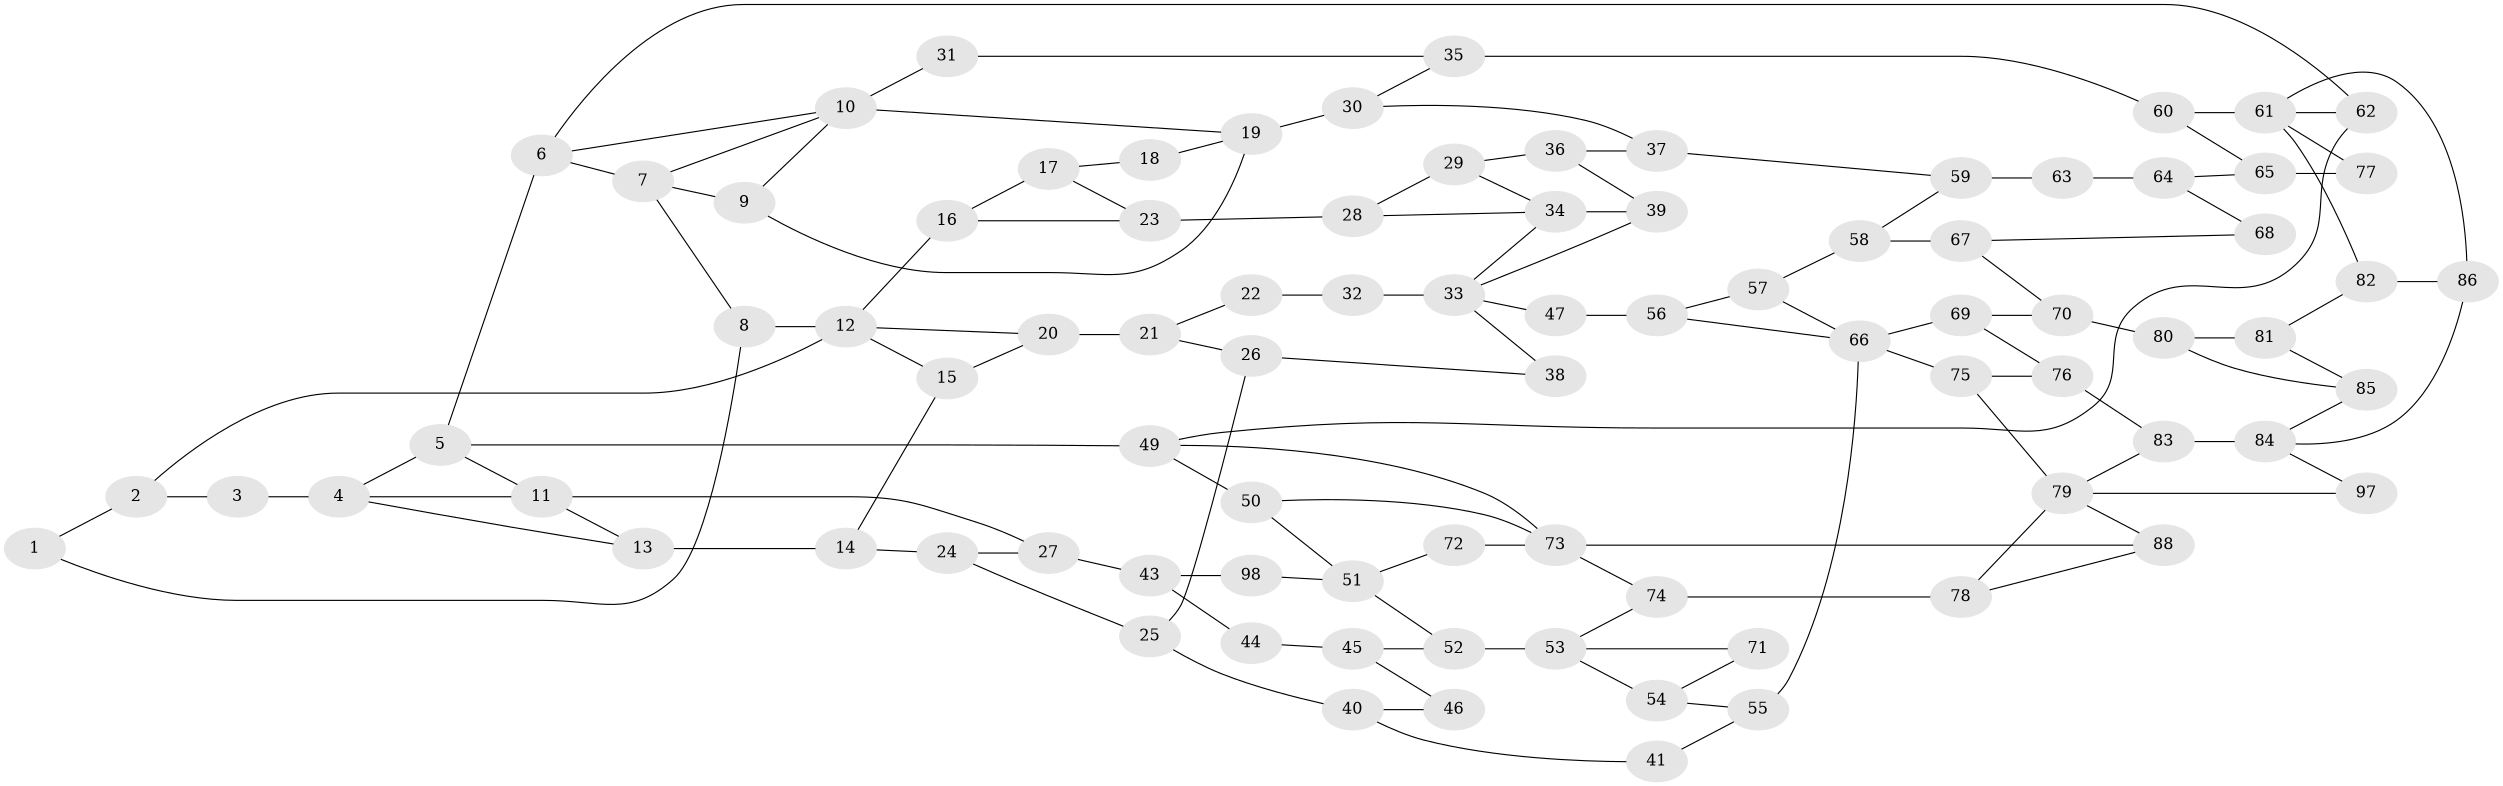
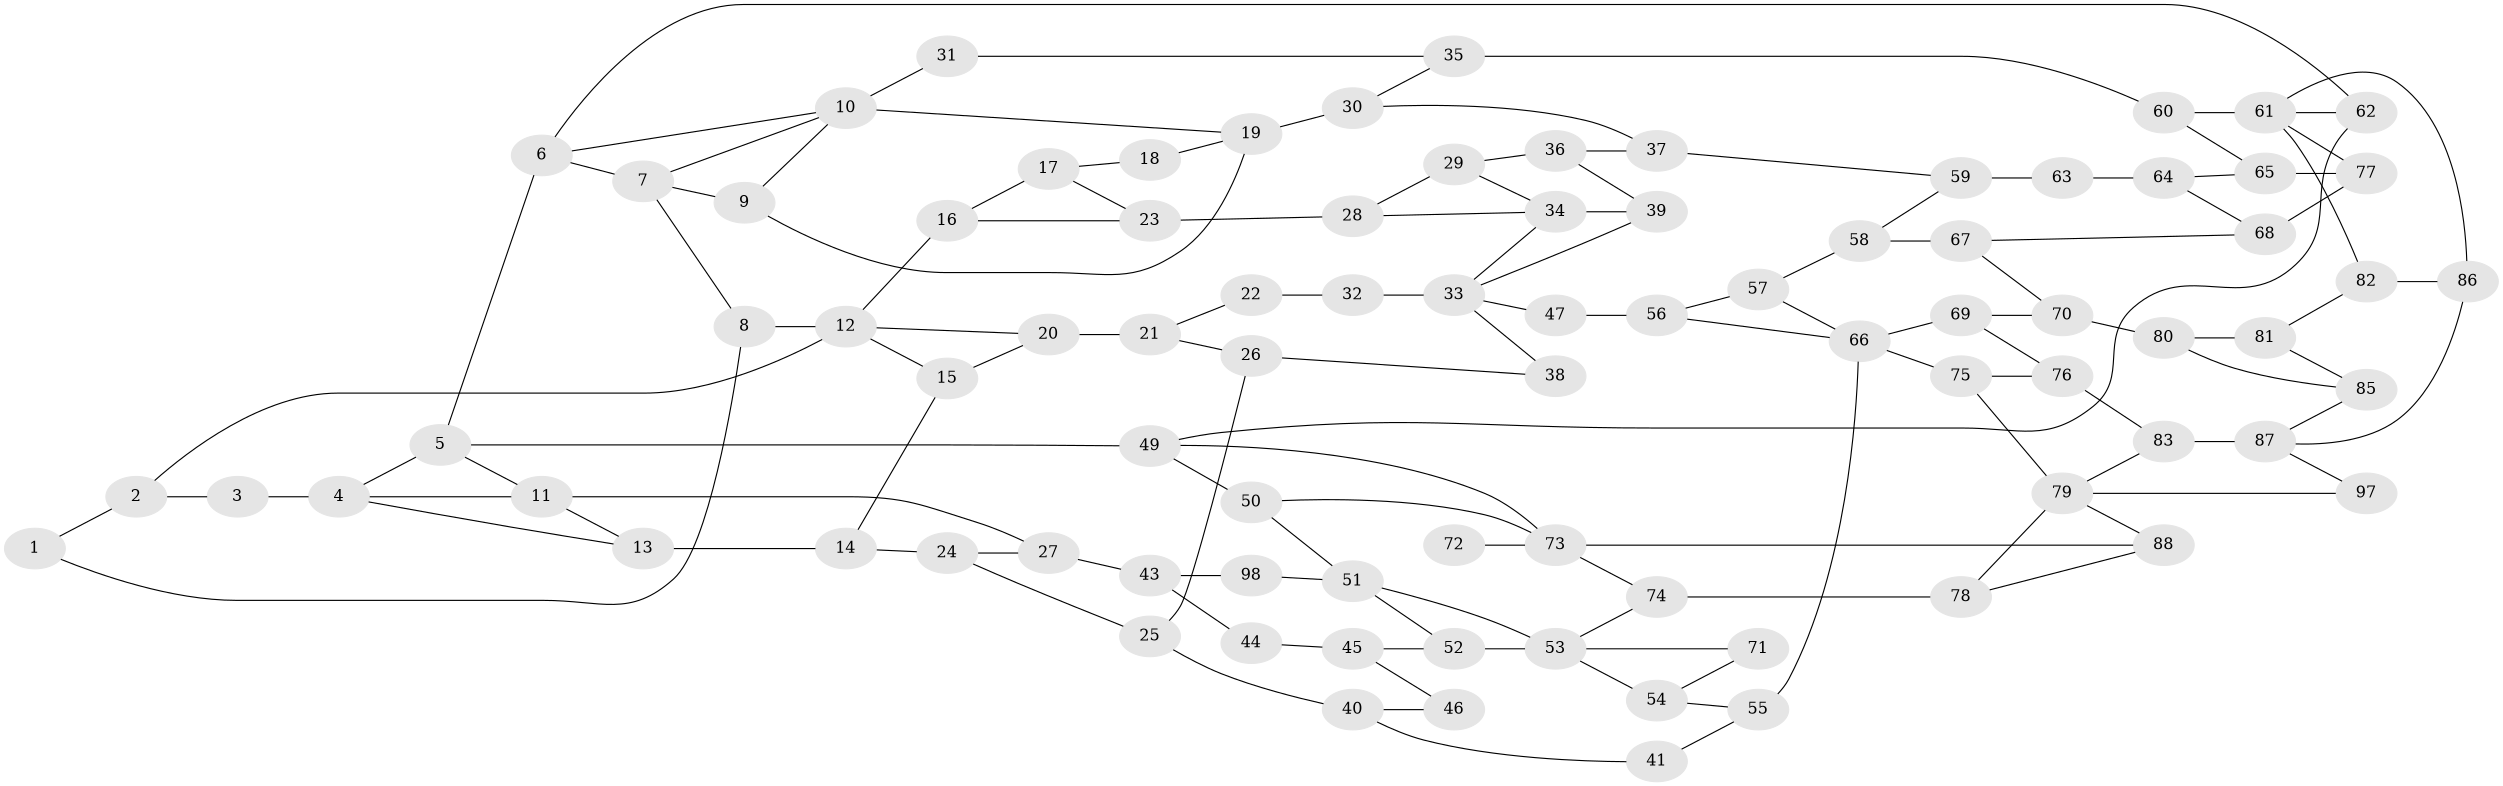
  graph {
    rankdir=LR
    node [color=gray90 style=filled]
    edge [weight=1.0]
    1
    2
    8
    3
    12
    4
    15
    16
    20
    5
    11
    13
    6
    49
    27
    14
    7
    10
    62
    50
    73
    9
    19
    31
    30
    35
    43
    17
    23
    21
    24
    25
    18
    22
    32
    28
    37
    26
    38
    33
    29
    34
    40
    41
    46
    44
    n47 [label=98]
    36
    39
    60
    59
    47
    56
    61
    65
    63
    55
    66
    45
    51
    52
    53
    57
    72
    74
    88
    54
    71
    78
    69
    75
    58
    67
    68
    70
    64
    77
    82
    86
    76
    79
    80
    83
    81
    85
    n86 [label=97]
-   84
+   84 [label=87]
    1 -- 2
    1 -- 8
    2 -- 3
    2 -- 12
    8 -- 12
    3 -- 4 [weight=2.0]
    12 -- 15
    12 -- 16 [weight=2.0]
    12 -- 20
    4 -- 5
    4 -- 11 [weight=2.0]
    4 -- 13
    15 -- 20
    16 -- 17
    16 -- 23
    20 -- 21
    5 -- 11
    5 -- 6
    5 -- 49
    11 -- 13
    11 -- 27 [weight=2.0]
    13 -- 14
    6 -- 7
    6 -- 10
    6 -- 62
    49 -- 62
    49 -- 50
    49 -- 73
    27 -- 43 [weight=2.0]
    14 -- 15
    14 -- 24
    7 -- 8
    7 -- 10
    7 -- 9
    10 -- 19
    10 -- 31 [weight=2.0]
    50 -- 73
    50 -- 51
    73 -- 74
    73 -- 88
    9 -- 10
    9 -- 19
    19 -- 30 [weight=2.0]
    31 -- 35
    30 -- 35
    30 -- 37
    35 -- 60
    43 -- 44 [weight=2.0]
    43 -- n47 [weight=2.0]
    17 -- 23
    17 -- 18
    23 -- 28
    21 -- 22
    21 -- 26
    24 -- 27
    24 -- 25
    25 -- 26
    25 -- 40
    18 -- 19 [weight=2.0]
    22 -- 32
    32 -- 33 [weight=2.0]
    28 -- 29
    28 -- 34
    37 -- 59
    26 -- 38
    33 -- 38
    33 -- 34
    33 -- 39
    33 -- 47
    29 -- 34
    29 -- 36
    34 -- 39
    40 -- 41
    40 -- 46
    41 -- 55
    44 -- 45 [weight=2.0]
    n47 -- 51
    36 -- 37
    36 -- 39
    60 -- 61
    60 -- 65
    59 -- 63
    47 -- 56
    56 -- 66
    56 -- 57
    61 -- 62 [weight=2.0]
    61 -- 77
    61 -- 82
    61 -- 86
    65 -- 77
    63 -- 64 [weight=2.0]
    55 -- 66
    66 -- 69
    66 -- 75
    45 -- 46 [weight=2.0]
    45 -- 52 [weight=2.0]
    51 -- 52 [weight=2.0]
-   51 -- 72
+   51 -- 53
    52 -- 53 [weight=2.0]
    53 -- 74
    53 -- 54
    53 -- 71
    57 -- 66
    57 -- 58
    72 -- 73 [weight=2.0]
    74 -- 78
    54 -- 55
    54 -- 71
    78 -- 88
    78 -- 79
    69 -- 70
    69 -- 76
    75 -- 76
    75 -- 79
    58 -- 59
    58 -- 67
    67 -- 68
    67 -- 70
+   68 -- 77
    70 -- 80
    64 -- 65
    64 -- 68
    82 -- 86
    76 -- 83
    79 -- 88
    79 -- 83
    79 -- n86 [weight=2.0]
    80 -- 81
    80 -- 85
    83 -- 84
    81 -- 82
    81 -- 85
    84 -- 86
    84 -- 85 [weight=2.0]
    84 -- n86
  }
